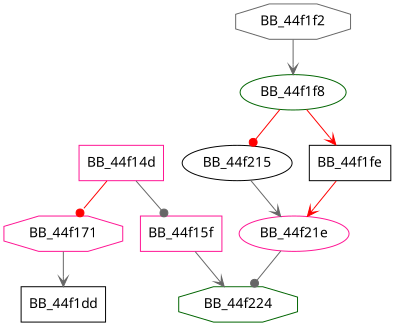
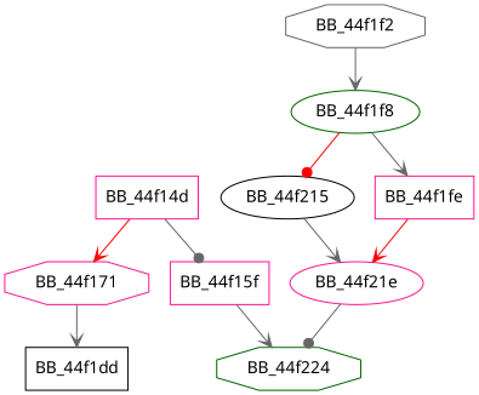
  digraph {
    fontname="Noto Sans"
    node [color=deeppink fontname="Noto Sans" shape=box]
    edge [arrowhead=vee color=gray40 fontname="Noto Sans"]
    BB_44f14d
    BB_44f15f
    BB_44f171 [shape=octagon]
    n4 [color=darkgreen label=BB_44f224 shape=octagon]
    BB_44f1dd [color=black]
    BB_44f1f2 [color=gray40 shape=octagon]
    BB_44f1f8 [color=darkgreen shape=ellipse]
-   BB_44f1fe [color=black]
+   BB_44f1fe
    BB_44f215 [color=black shape=ellipse]
    BB_44f21e [shape=ellipse]
    BB_44f14d -> BB_44f15f [arrowhead=dot]
-   BB_44f14d -> BB_44f171 [arrowhead=dot color=red]
+   BB_44f14d -> BB_44f171 [color=red]
    BB_44f15f -> n4
    BB_44f171 -> BB_44f1dd
    BB_44f1f2 -> BB_44f1f8
-   BB_44f1f8 -> BB_44f1fe [color=red]
+   BB_44f1f8 -> BB_44f1fe
    BB_44f1f8 -> BB_44f215 [arrowhead=dot color=red]
    BB_44f1fe -> BB_44f21e [color=red]
    BB_44f215 -> BB_44f21e
    BB_44f21e -> n4 [arrowhead=dot]
  }
